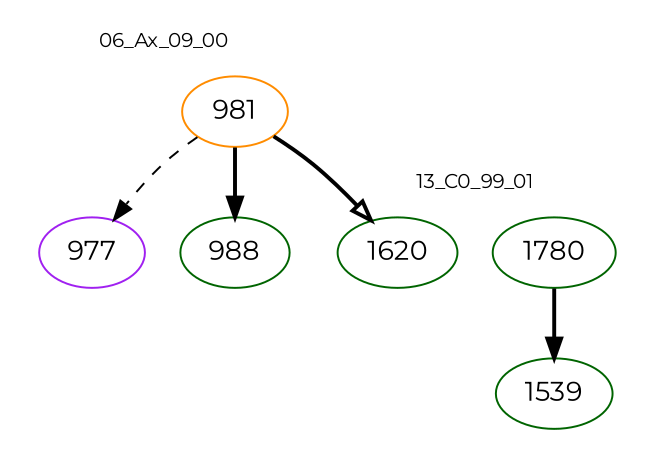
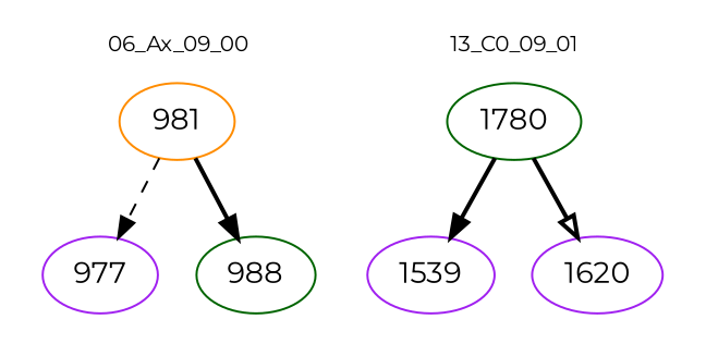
  digraph {
    fontname=Montserrat
    node [color=darkgreen fontname=Montserrat]
    edge [arrowhead=normal color=black fontname=Montserrat style=bold]
    n1 [color=darkorange label=981]
    n2 [color=purple label=977]
    n3 [label=988]
    n4 [label=1780]
-   n5 [label=1539]
-   n6 [label=1620]
+   n5 [color=purple label=1539]
+   n6 [color=purple label=1620]
    subgraph cluster_1 {
      color=white
      fontsize=10
      label="06_Ax_09_00"
      n1
      n2
      n3
    }
    subgraph cluster_2 {
      color=white
      fontsize=10
-     label="13_C0_99_01"
+     label="13_C0_09_01"
      n4
      n5
      n6
    }
    n1 -> n2 [style=dashed]
    n1 -> n3
    n4 -> n5
-   n1 -> n6 [arrowhead=onormal]
+   n4 -> n6 [arrowhead=onormal]
  }
